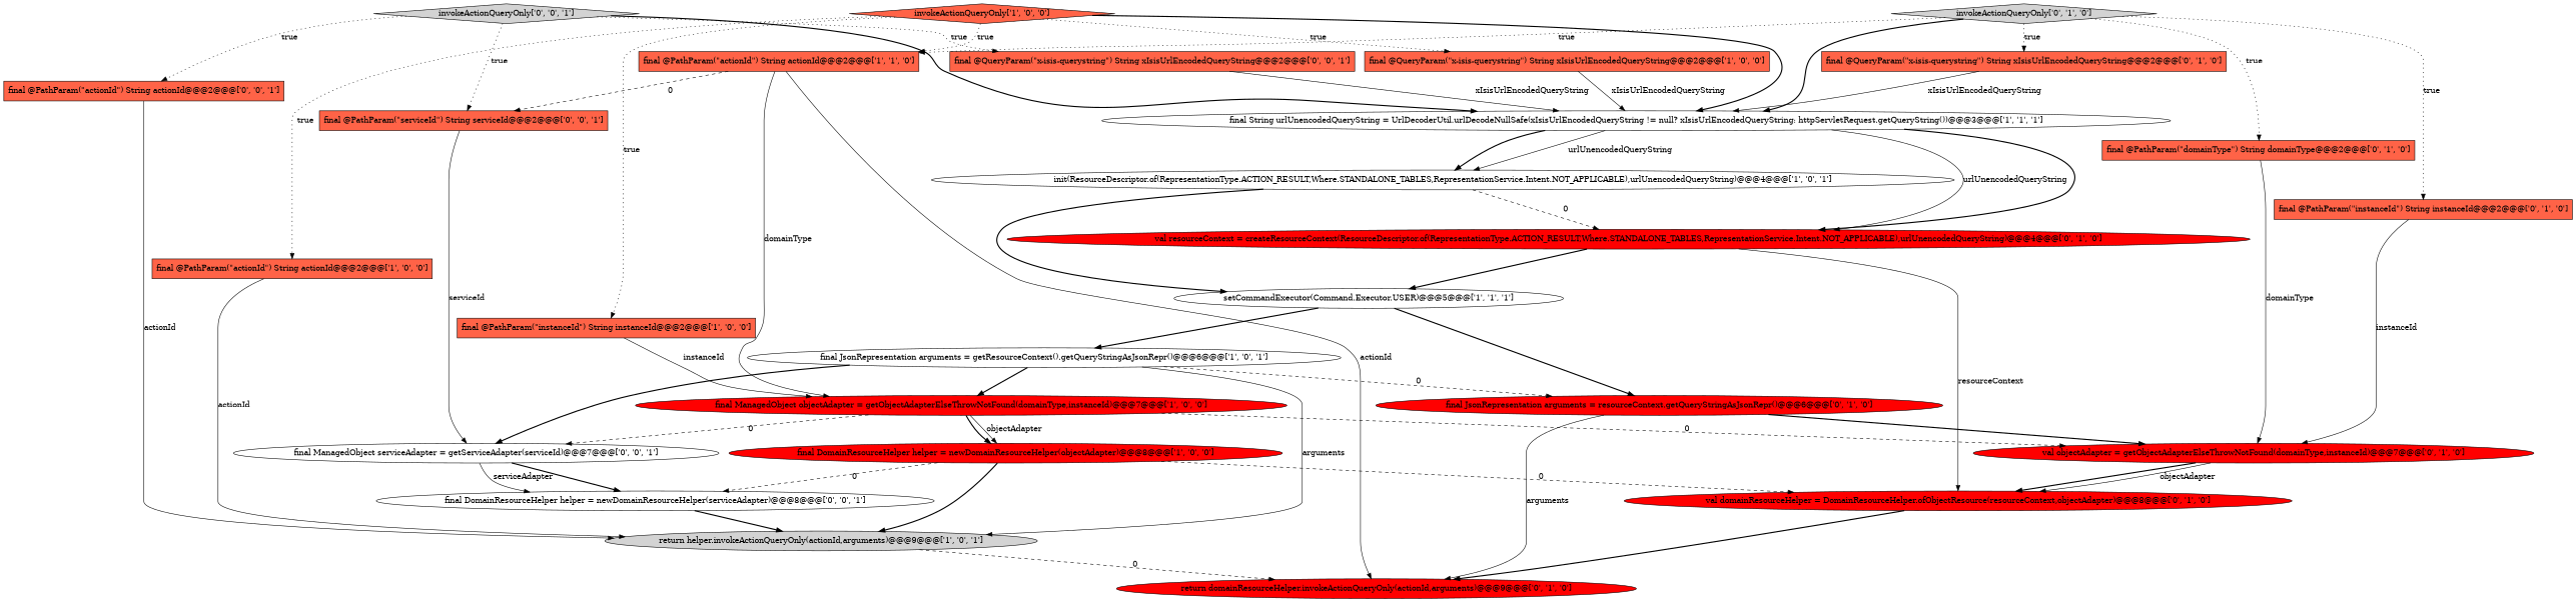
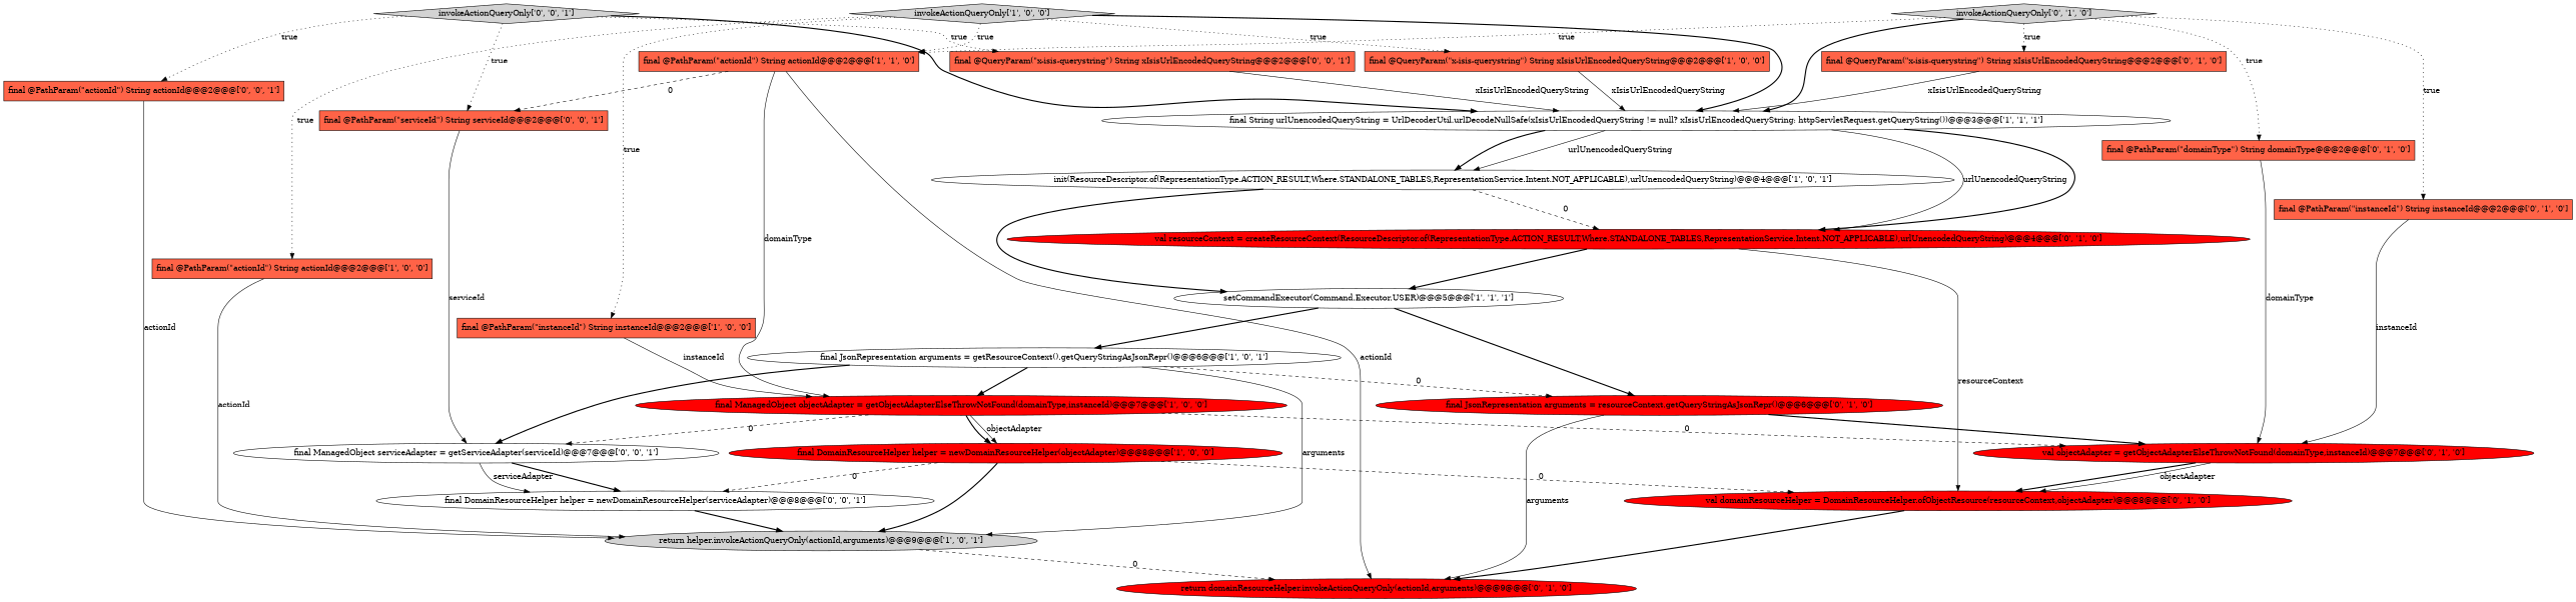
  digraph {
    node [fillcolor=tomato shape=ellipse style=filled]
    edge [style=solid]
    n1 [label="final @QueryParam(\"x-isis-querystring\") String xIsisUrlEncodedQueryString@@@2@@@['0', '0', '1']" shape=box]
    n2 [fillcolor=white label="final String urlUnencodedQueryString = UrlDecoderUtil.urlDecodeNullSafe(xIsisUrlEncodedQueryString != null? xIsisUrlEncodedQueryString: httpServletRequest.getQueryString())@@@3@@@['1', '1', '1']"]
    n3 [label="final @PathParam(\"actionId\") String actionId@@@2@@@['1', '1', '0']" shape=box]
    n4 [fillcolor=red label="return domainResourceHelper.invokeActionQueryOnly(actionId,arguments)@@@9@@@['0', '1', '0']"]
    n5 [fillcolor=red label="final ManagedObject objectAdapter = getObjectAdapterElseThrowNotFound(domainType,instanceId)@@@7@@@['1', '0', '0']"]
    n6 [label="final @PathParam(\"serviceId\") String serviceId@@@2@@@['0', '0', '1']" shape=box]
    n7 [label="final @PathParam(\"actionId\") String actionId@@@2@@@['0', '0', '1']" shape=box]
    n8 [fillcolor=lightgray label="return helper.invokeActionQueryOnly(actionId,arguments)@@@9@@@['1', '0', '1']"]
    n9 [fillcolor=red label="final DomainResourceHelper helper = newDomainResourceHelper(objectAdapter)@@@8@@@['1', '0', '0']"]
    n10 [fillcolor=red label="val domainResourceHelper = DomainResourceHelper.ofObjectResource(resourceContext,objectAdapter)@@@8@@@['0', '1', '0']"]
    n11 [fillcolor=white label="final DomainResourceHelper helper = newDomainResourceHelper(serviceAdapter)@@@8@@@['0', '0', '1']"]
    n12 [fillcolor=red label="val objectAdapter = getObjectAdapterElseThrowNotFound(domainType,instanceId)@@@7@@@['0', '1', '0']"]
    n13 [fillcolor=white label="init(ResourceDescriptor.of(RepresentationType.ACTION_RESULT,Where.STANDALONE_TABLES,RepresentationService.Intent.NOT_APPLICABLE),urlUnencodedQueryString)@@@4@@@['1', '0', '1']"]
    n14 [fillcolor=white label="setCommandExecutor(Command.Executor.USER)@@@5@@@['1', '1', '1']"]
    n15 [fillcolor=red label="val resourceContext = createResourceContext(ResourceDescriptor.of(RepresentationType.ACTION_RESULT,Where.STANDALONE_TABLES,RepresentationService.Intent.NOT_APPLICABLE),urlUnencodedQueryString)@@@4@@@['0', '1', '0']"]
    n16 [label="final @PathParam(\"domainType\") String domainType@@@2@@@['0', '1', '0']" shape=box]
    n17 [fillcolor=white label="final ManagedObject serviceAdapter = getServiceAdapter(serviceId)@@@7@@@['0', '0', '1']"]
    n18 [fillcolor=white label="final JsonRepresentation arguments = getResourceContext().getQueryStringAsJsonRepr()@@@6@@@['1', '0', '1']"]
    n19 [fillcolor=red label="final JsonRepresentation arguments = resourceContext.getQueryStringAsJsonRepr()@@@6@@@['0', '1', '0']"]
    n20 [label="final @PathParam(\"actionId\") String actionId@@@2@@@['1', '0', '0']" shape=box]
    n21 [fillcolor=lightgray label="invokeActionQueryOnly['0', '1', '0']" shape=diamond]
    n22 [label="final @QueryParam(\"x-isis-querystring\") String xIsisUrlEncodedQueryString@@@2@@@['0', '1', '0']" shape=box]
    n23 [label="final @PathParam(\"instanceId\") String instanceId@@@2@@@['0', '1', '0']" shape=box]
    n24 [label="final @PathParam(\"instanceId\") String instanceId@@@2@@@['1', '0', '0']" shape=box]
    n25 [label="final @QueryParam(\"x-isis-querystring\") String xIsisUrlEncodedQueryString@@@2@@@['1', '0', '0']" shape=box]
-   n26 [label="invokeActionQueryOnly['1', '0', '0']" shape=diamond]
+   n26 [fillcolor=lightgray label="invokeActionQueryOnly['1', '0', '0']" shape=diamond]
    n27 [fillcolor=lightgray label="invokeActionQueryOnly['0', '0', '1']" shape=diamond]
    n1 -> n2 [label=xIsisUrlEncodedQueryString]
    n2 -> n13 [label=urlUnencodedQueryString]
    n2 -> n13 [style=bold]
    n2 -> n15 [label=urlUnencodedQueryString]
    n2 -> n15 [style=bold]
    n3 -> n4 [label=actionId]
    n3 -> n5 [label=domainType]
    n3 -> n6 [label=0 style=dashed]
    n5 -> n9 [label=objectAdapter]
    n5 -> n9 [style=bold]
    n5 -> n12 [label=0 style=dashed]
    n5 -> n17 [label=0 style=dashed]
    n6 -> n17 [label=serviceId]
    n7 -> n8 [label=actionId]
    n8 -> n4 [label=0 style=dashed]
    n9 -> n8 [style=bold]
    n9 -> n10 [label=0 style=dashed]
    n9 -> n11 [label=0 style=dashed]
    n10 -> n4 [style=bold]
    n11 -> n8 [style=bold]
    n12 -> n10 [style=bold]
    n12 -> n10 [label=objectAdapter]
    n13 -> n14 [style=bold]
    n13 -> n15 [label=0 style=dashed]
    n14 -> n18 [style=bold]
    n14 -> n19 [style=bold]
    n15 -> n10 [label=resourceContext]
    n15 -> n14 [style=bold]
    n16 -> n12 [label=domainType]
    n17 -> n11 [style=bold]
    n17 -> n11 [label=serviceAdapter]
    n18 -> n5 [style=bold]
    n18 -> n8 [label=arguments]
    n18 -> n17 [style=bold]
    n18 -> n19 [label=0 style=dashed]
    n19 -> n4 [label=arguments]
    n19 -> n12 [style=bold]
    n20 -> n8 [label=actionId]
    n21 -> n2 [style=bold]
    n21 -> n3 [label=true style=dotted]
    n21 -> n16 [label=true style=dotted]
    n21 -> n22 [label=true style=dotted]
    n21 -> n23 [label=true style=dotted]
    n22 -> n2 [label=xIsisUrlEncodedQueryString]
    n23 -> n12 [label=instanceId]
    n24 -> n5 [label=instanceId]
    n25 -> n2 [label=xIsisUrlEncodedQueryString]
    n26 -> n2 [style=bold]
    n26 -> n3 [label=true style=dotted]
    n26 -> n20 [label=true style=dotted]
    n26 -> n24 [label=true style=dotted]
    n26 -> n25 [label=true style=dotted]
    n27 -> n1 [label=true style=dotted]
    n27 -> n2 [style=bold]
    n27 -> n6 [label=true style=dotted]
    n27 -> n7 [label=true style=dotted]
  }
